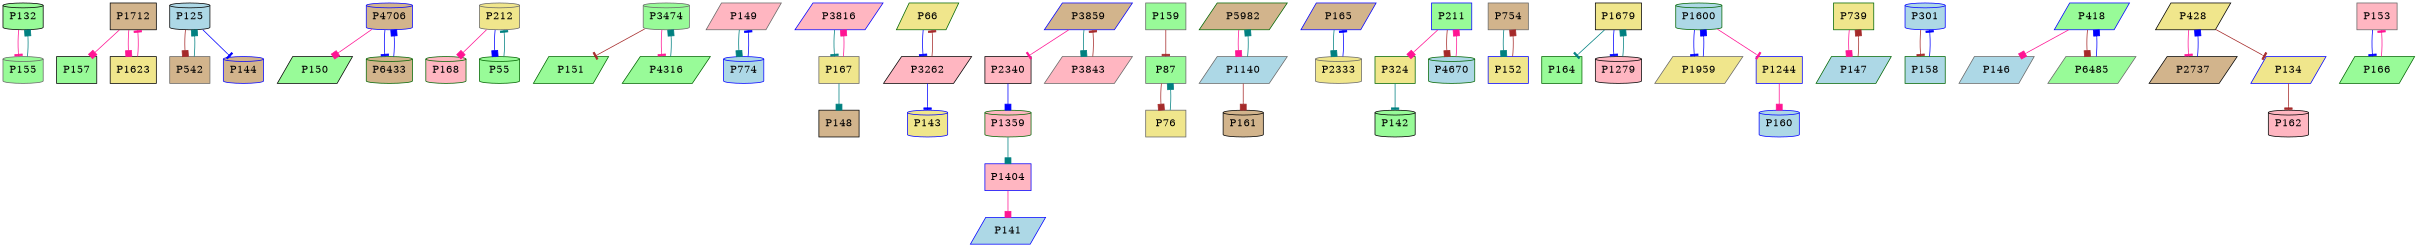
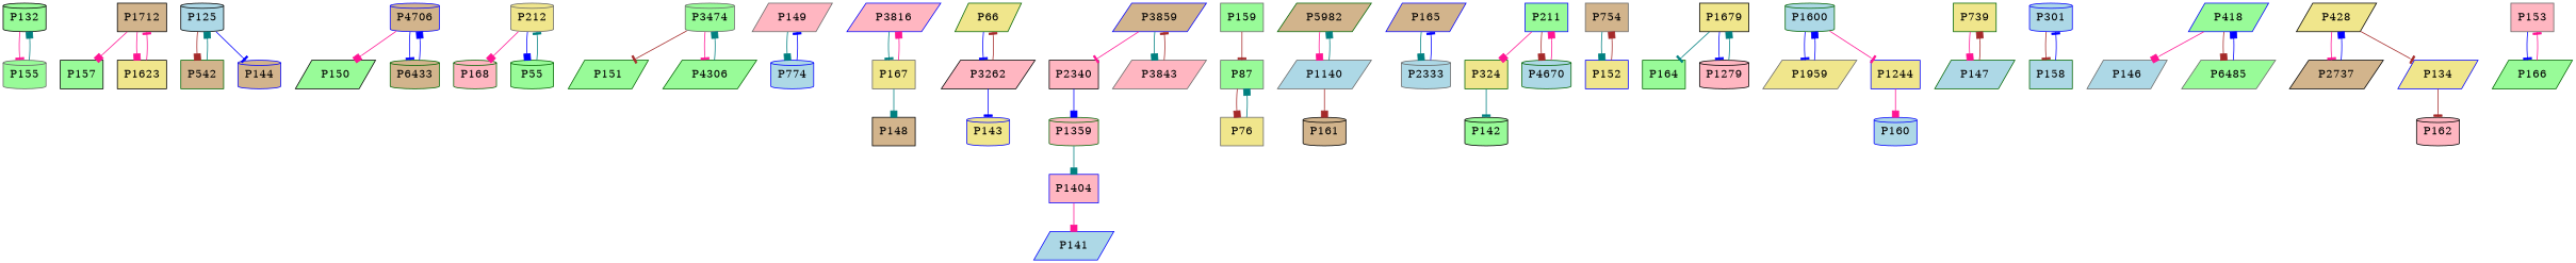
  digraph {
    node [color=darkgreen fillcolor=palegreen shape=cylinder style=filled]
    edge [arrowhead=box color=deeppink]
    P132 [color=black]
    P155 [color=gray40]
    P1712 [color=black fillcolor=tan shape=box]
    P157 [color=black shape=box]
    P1623 [color=black fillcolor=khaki shape=box]
    P125 [color=black fillcolor=lightblue]
-   P542 [color=gray40 fillcolor=tan shape=box]
+   P542 [fillcolor=tan shape=box]
    P144 [color=blue fillcolor=tan]
    P4706 [color=blue fillcolor=tan]
    P150 [color=black shape=parallelogram]
    P6433 [fillcolor=tan]
    P212 [color=gray40 fillcolor=khaki]
    P168 [fillcolor=lightpink]
    P55
    P3474 [color=gray40]
    P151 [shape=parallelogram]
-   P4306 [shape=parallelogram label=P4316]
+   P4306 [shape=parallelogram]
    P149 [color=gray40 fillcolor=lightpink shape=parallelogram]
    P774 [color=blue fillcolor=lightblue]
    P3816 [color=blue fillcolor=lightpink shape=parallelogram]
    P167 [color=gray40 fillcolor=khaki shape=box]
    P148 [color=black fillcolor=tan shape=box]
    P66 [fillcolor=khaki shape=parallelogram]
    P3262 [color=black fillcolor=lightpink shape=parallelogram]
    P143 [color=blue fillcolor=khaki]
    P141 [color=blue fillcolor=lightblue shape=parallelogram]
    P1404 [color=blue fillcolor=lightpink shape=box]
    P87 [color=gray40 shape=box]
    P76 [color=gray40 fillcolor=khaki shape=box]
    P159 [color=gray40 shape=box]
    P5982 [fillcolor=tan shape=parallelogram]
    P1140 [color=gray40 fillcolor=lightblue shape=parallelogram]
    P161 [color=black fillcolor=tan]
    P165 [color=blue fillcolor=tan shape=parallelogram]
-   P2333 [color=gray40 fillcolor=khaki]
+   P2333 [color=gray40 fillcolor=lightblue]
    P1359 [fillcolor=lightpink]
    P211 [color=blue shape=box]
    P324 [fillcolor=khaki shape=box]
    P4670 [fillcolor=lightblue]
    P142 [color=black]
    P2340 [color=black fillcolor=lightpink shape=box]
    P754 [color=gray40 fillcolor=tan shape=box]
    P152 [color=blue fillcolor=khaki shape=box]
    P3859 [color=blue fillcolor=tan shape=parallelogram]
    P3843 [color=gray40 fillcolor=lightpink shape=parallelogram]
    P1679 [color=black fillcolor=khaki shape=box]
    P164 [shape=box]
    P1279 [color=black fillcolor=lightpink]
    P1244 [color=blue fillcolor=khaki shape=box]
    P160 [color=blue fillcolor=lightblue]
    P739 [fillcolor=khaki shape=box]
    P147 [fillcolor=lightblue shape=parallelogram]
    P1959 [color=gray40 fillcolor=khaki shape=parallelogram]
    P1600 [fillcolor=lightblue]
    P301 [color=blue fillcolor=lightblue]
    P158 [fillcolor=lightblue shape=box]
    P418 [color=blue shape=parallelogram]
    P146 [color=gray40 fillcolor=lightblue shape=parallelogram]
    P6485 [color=gray40 shape=parallelogram]
    P428 [color=black fillcolor=khaki shape=parallelogram]
    P2737 [color=black fillcolor=tan shape=parallelogram]
    P134 [color=blue fillcolor=khaki shape=parallelogram]
    P162 [color=black fillcolor=lightpink]
    P153 [color=gray40 fillcolor=lightpink shape=box]
    P166 [shape=parallelogram]
    P132 -> P155 [arrowhead=tee]
    P155 -> P132 [color=teal]
    P1712 -> P157
    P1712 -> P1623
    P1623 -> P1712 [arrowhead=tee]
    P125 -> P542 [color=brown]
    P125 -> P144 [arrowhead=tee color=blue]
    P542 -> P125 [color=teal]
    P4706 -> P150
    P4706 -> P6433 [arrowhead=tee color=blue]
    P6433 -> P4706 [color=blue]
    P212 -> P168
    P212 -> P55 [color=blue]
    P55 -> P212 [arrowhead=tee color=teal]
    P3474 -> P151 [arrowhead=tee color=brown]
    P3474 -> P4306 [arrowhead=tee]
    P4306 -> P3474 [color=teal]
    P149 -> P774 [color=teal]
    P774 -> P149 [arrowhead=tee color=blue]
    P3816 -> P167 [arrowhead=tee color=teal]
    P167 -> P3816
    P167 -> P148 [color=teal]
    P66 -> P3262 [arrowhead=tee color=blue]
    P3262 -> P66 [arrowhead=tee color=brown]
    P3262 -> P143 [arrowhead=tee color=blue]
    P1404 -> P141
    P87 -> P76 [color=brown]
    P76 -> P87 [color=teal]
    P159 -> P87 [arrowhead=tee color=brown]
    P5982 -> P1140
    P1140 -> P5982 [color=teal]
    P1140 -> P161 [color=brown]
    P165 -> P2333 [color=teal]
    P2333 -> P165 [arrowhead=tee color=blue]
    P1359 -> P1404 [color=teal]
    P211 -> P324
    P211 -> P4670 [color=brown]
    P324 -> P142 [arrowhead=tee color=teal]
    P4670 -> P211
    P2340 -> P1359 [color=blue]
    P754 -> P152 [color=teal]
    P152 -> P754 [color=brown]
    P3859 -> P2340 [arrowhead=tee]
    P3859 -> P3843 [color=teal]
    P3843 -> P3859 [arrowhead=tee color=brown]
    P1679 -> P164 [arrowhead=tee color=teal]
    P1679 -> P1279 [arrowhead=tee color=blue]
    P1279 -> P1679 [color=teal]
    P1244 -> P160
    P739 -> P147
    P147 -> P739 [color=brown]
    P1959 -> P1600 [color=blue]
    P1600 -> P1244 [arrowhead=tee]
    P1600 -> P1959 [arrowhead=tee color=blue]
    P301 -> P158 [arrowhead=tee color=brown]
    P158 -> P301 [arrowhead=tee color=blue]
    P418 -> P146
    P418 -> P6485 [color=brown]
    P6485 -> P418 [color=blue]
    P428 -> P2737 [arrowhead=tee]
    P428 -> P134 [arrowhead=tee color=brown]
    P2737 -> P428 [color=blue]
    P134 -> P162 [arrowhead=tee color=brown]
    P153 -> P166 [arrowhead=tee color=blue]
    P166 -> P153 [arrowhead=tee]
  }
